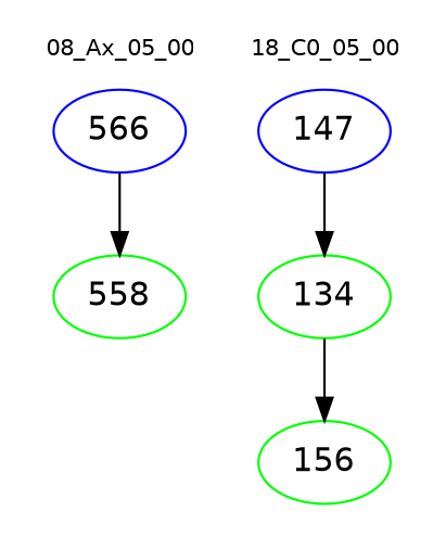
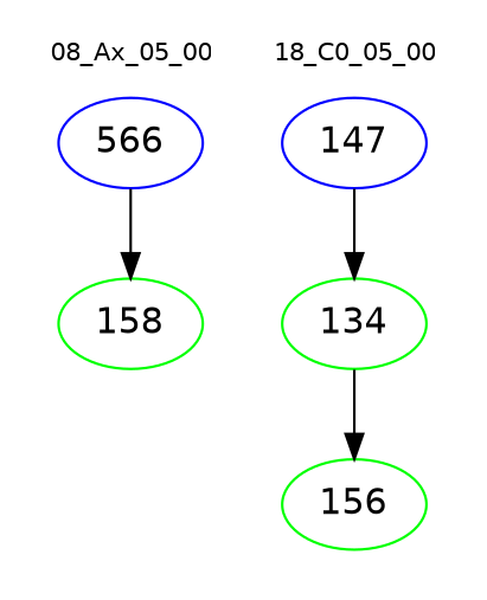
  digraph {
    fontname="DejaVu Sans"
    node [color=green fontname="DejaVu Sans"]
    edge [color=black fontname="DejaVu Sans"]
    n1 [color=blue label=566]
-   n2 [label=558]
+   n2 [label=158]
    n3 [color=blue label=147]
    n4 [label=134]
    n5 [label=156]
    subgraph cluster_1 {
      color=white
      fontsize=10
      label="08_Ax_05_00"
      n1
      n2
    }
    subgraph cluster_2 {
      color=white
      fontsize=10
      label="18_C0_05_00"
      n3
      n4
      n5
    }
    n1 -> n2
    n3 -> n4
    n4 -> n5
  }
